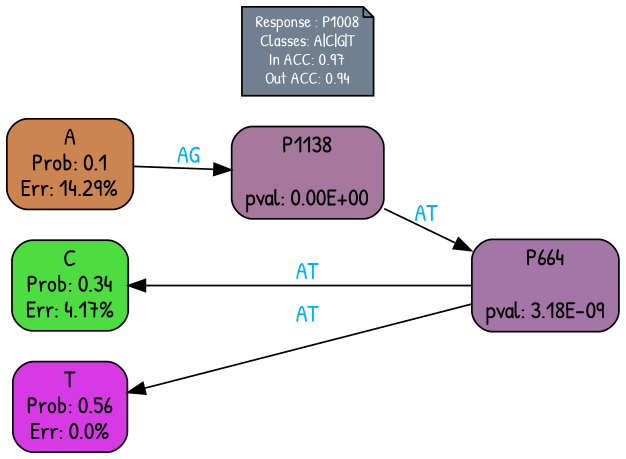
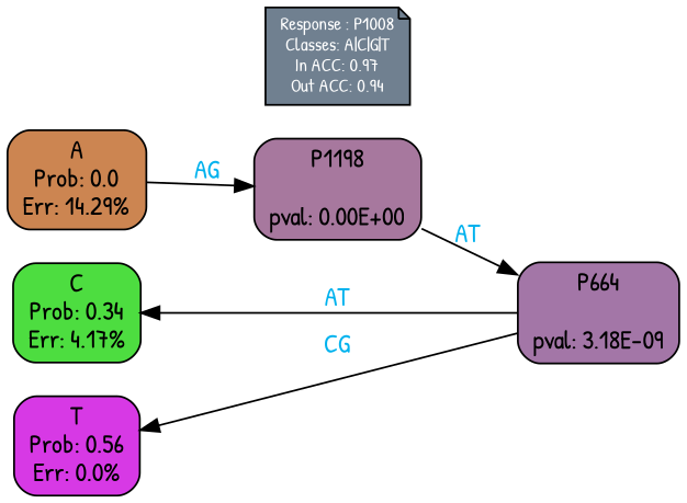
  digraph {
    fontname="Patrick Hand"
    rankdir=LR
    ranksep=equally
    splines=polylines
    node [color=black fontname="Patrick Hand" shape=box style="filled, rounded"]
    edge [fontcolor=deepskyblue2 fontname="Patrick Hand"]
-   n1 [fillcolor="#cc8551" label="A\nProb: 0.1\nErr: 14.29%"]
+   n1 [fillcolor="#cc8551" label="A\nProb: 0.0\nErr: 14.29%"]
    n2 [fillcolor="#4ddd40" label="C\nProb: 0.34\nErr: 4.17%"]
    n3 [fillcolor="#d739e5" label="T\nProb: 0.56\nErr: 0.0%"]
    n4 [align=left fillcolor=slategray fontcolor=white fontsize=10 label="Response : P1008\nClasses: A|C|G|T\nIn ACC: 0.97\nOut ACC: 0.94\n" shape=note style=filled]
-   n5 [fillcolor="#a7789e" label="P1138\n\npval: 0.00E+00"]
+   n5 [fillcolor="#a7789e" label="P1198\n\npval: 0.00E+00"]
    n6 [fillcolor="#a376a7" label="P664\n\npval: 3.18E-09"]
    subgraph sub_1 {
      rank=same
      n1
      n2
      n3
    }
    subgraph sub_2 {
      rank=same
      n4
      n5
    }
    n1 -> n5 [label=AG]
    n5 -> n6 [label=AT]
    n6 -> n2 [label=AT]
-   n6 -> n3 [label=AT]
+   n6 -> n3 [label=CG]
  }
